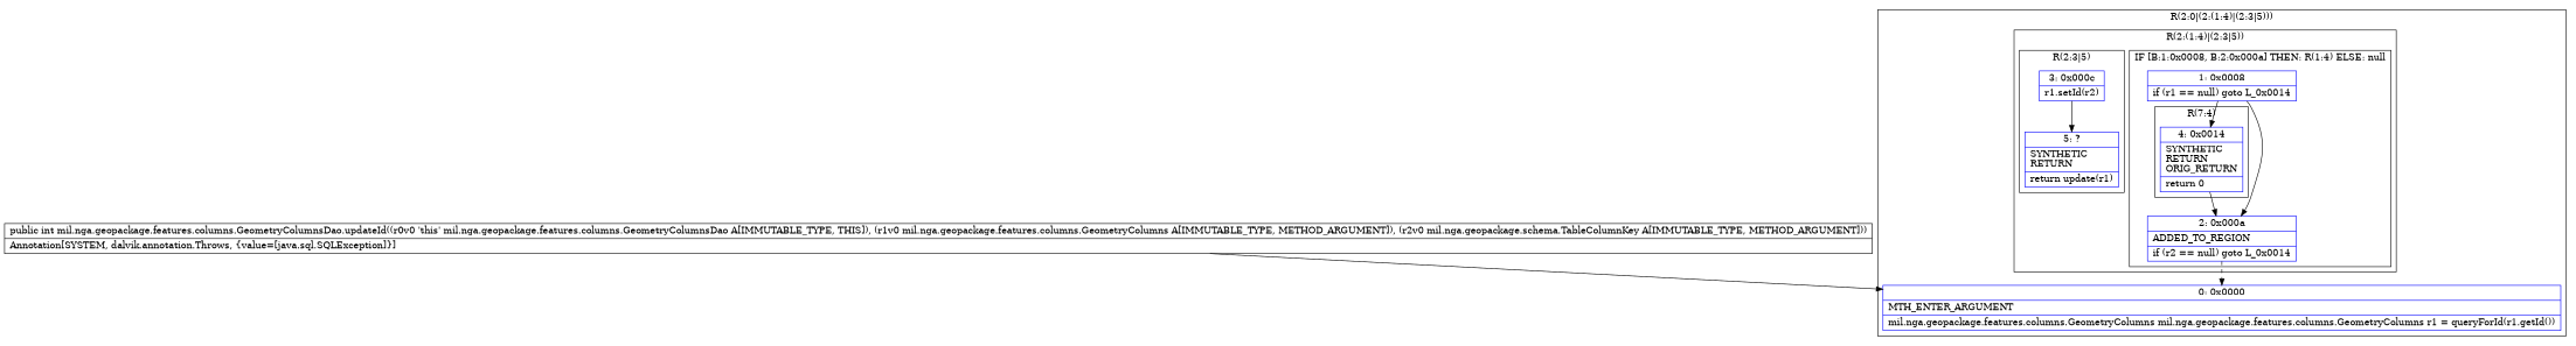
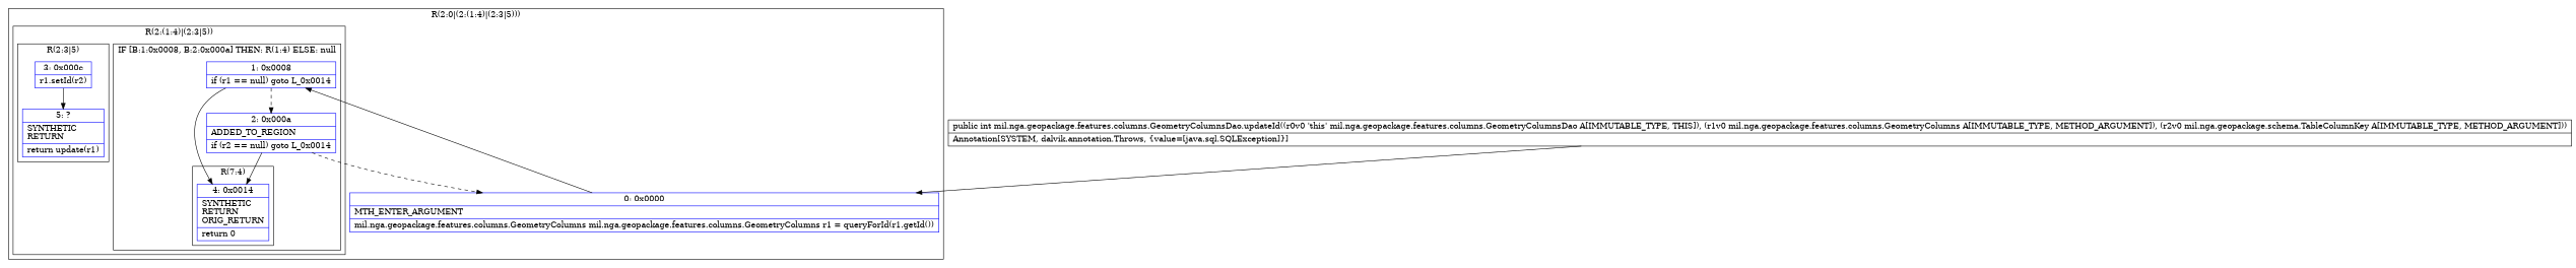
  digraph {
    node [color=blue shape=record]
    n1 [label="{4\:\ 0x0014|SYNTHETIC\lRETURN\lORIG_RETURN\l|return 0\l}"]
    n2 [label="{1\:\ 0x0008|if (r1 == null) goto L_0x0014\l}"]
    n3 [label="{2\:\ 0x000a|ADDED_TO_REGION\l|if (r2 == null) goto L_0x0014\l}"]
    n4 [label="{3\:\ 0x000c|r1.setId(r2)\l}"]
    n5 [label="{5\:\ ?|SYNTHETIC\lRETURN\l|return update(r1)\l}"]
    n6 [label="{0\:\ 0x0000|MTH_ENTER_ARGUMENT\l|mil.nga.geopackage.features.columns.GeometryColumns mil.nga.geopackage.features.columns.GeometryColumns r1 = queryForId(r1.getId())\l}"]
    n7 [label="{public int mil.nga.geopackage.features.columns.GeometryColumnsDao.updateId((r0v0 'this' mil.nga.geopackage.features.columns.GeometryColumnsDao A[IMMUTABLE_TYPE, THIS]), (r1v0 mil.nga.geopackage.features.columns.GeometryColumns A[IMMUTABLE_TYPE, METHOD_ARGUMENT]), (r2v0 mil.nga.geopackage.schema.TableColumnKey A[IMMUTABLE_TYPE, METHOD_ARGUMENT]))  | Annotation[SYSTEM, dalvik.annotation.Throws, \{value=[java.sql.SQLException]\}]\l}" color=""]
    subgraph cluster_1 {
      label="R(2:0|(2:(1:4)|(2:3|5)))"
      n6
      subgraph cluster_2 {
        label="R(2:(1:4)|(2:3|5))"
        subgraph cluster_3 {
          label="IF [B:1:0x0008, B:2:0x000a] THEN: R(1:4) ELSE: null"
          n2
          n3
          subgraph cluster_4 {
            label="R(7:4)"
            n1
          }
        }
        subgraph cluster_5 {
          label="R(2:3|5)"
          n4
          n5
        }
      }
    }
    n2 -> n1
-   n2 -> n3 [style=solid]
-   n1 -> n3
+   n2 -> n3 [style=dashed]
+   n3 -> n1
    n3 -> n6 [style=dashed]
    n4 -> n5
+   n6 -> n2
    n7 -> n6
  }
